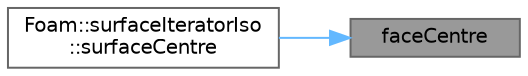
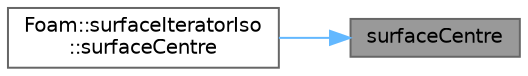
  digraph {
    rankdir=RL
    node [fontname=Helvetica fontsize=10 shape=box style=filled]
-   n1 [color=gray40 fillcolor=grey60 fontcolor=black height=0.2 label=faceCentre width=0.4]
+   n1 [color=gray40 fillcolor=grey60 fontcolor=black height=0.2 label=surfaceCentre width=0.4]
    n2 [color=grey40 fillcolor=white height=0.2 label="Foam::surfaceIteratorIso\l::surfaceCentre" width=0.4]
    n1 -> n2 [color=steelblue1 dir=back fontname=Helvetica fontsize=10 labelfontname=Helvetica labelfontsize=10 style=solid]
  }
